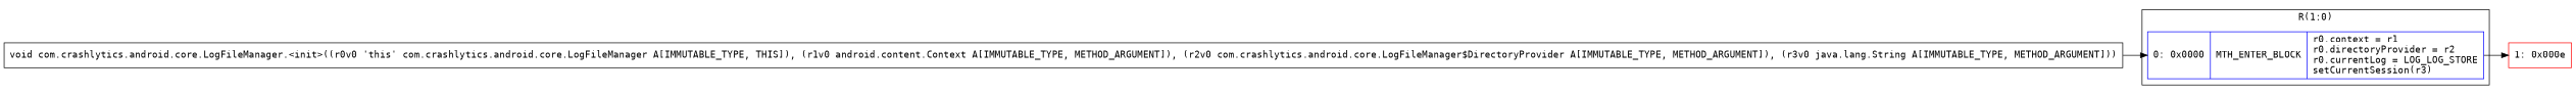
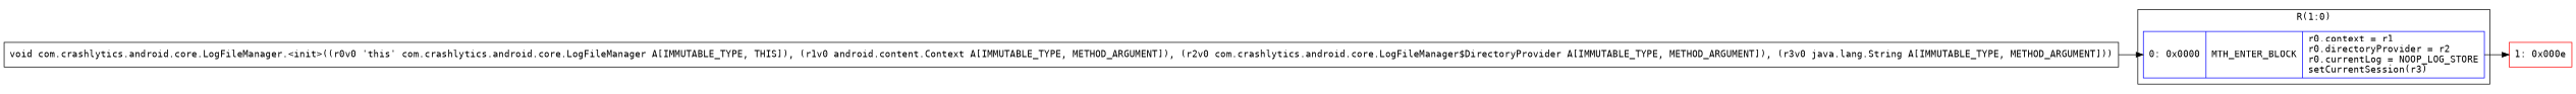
  digraph {
    rankdir=LR
    fontname="DejaVu Sans Mono"
    node [shape=record fontname="DejaVu Sans Mono"]
    edge [fontname="DejaVu Sans Mono"]
-   n1 [color=blue label="{0\:\ 0x0000|MTH_ENTER_BLOCK\l|r0.context = r1\lr0.directoryProvider = r2\lr0.currentLog = LOG_LOG_STORE\lsetCurrentSession(r3)\l}"]
+   n1 [color=blue label="{0\:\ 0x0000|MTH_ENTER_BLOCK\l|r0.context = r1\lr0.directoryProvider = r2\lr0.currentLog = NOOP_LOG_STORE\lsetCurrentSession(r3)\l}"]
    n2 [color=red label="{1\:\ 0x000e}"]
    n3 [label="{void com.crashlytics.android.core.LogFileManager.\<init\>((r0v0 'this' com.crashlytics.android.core.LogFileManager A[IMMUTABLE_TYPE, THIS]), (r1v0 android.content.Context A[IMMUTABLE_TYPE, METHOD_ARGUMENT]), (r2v0 com.crashlytics.android.core.LogFileManager$DirectoryProvider A[IMMUTABLE_TYPE, METHOD_ARGUMENT]), (r3v0 java.lang.String A[IMMUTABLE_TYPE, METHOD_ARGUMENT])) }"]
    subgraph cluster_1 {
      label="R(1:0)"
      n1
    }
    n1 -> n2
    n3 -> n1
  }
